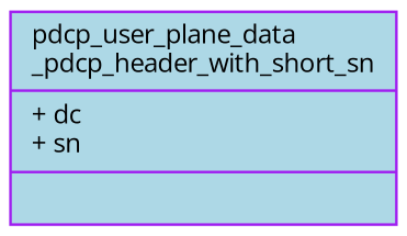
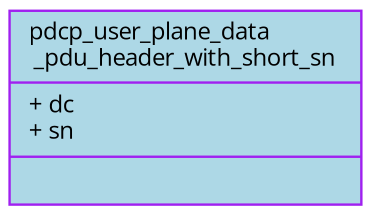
  digraph {
    fontname="Open Sans"
-   n1 [color=purple fillcolor=lightblue fontcolor=black fontname="Open Sans" fontsize=10 height=0.2 label="{pdcp_user_plane_data\l_pdcp_header_with_short_sn\n|+ dc\l+ sn\l|}" shape=record style=filled width=0.4]
+   n1 [color=purple fillcolor=lightblue fontcolor=black fontname="Open Sans" fontsize=10 height=0.2 label="{pdcp_user_plane_data\l_pdu_header_with_short_sn\n|+ dc\l+ sn\l|}" shape=record style=filled width=0.4]
  }
